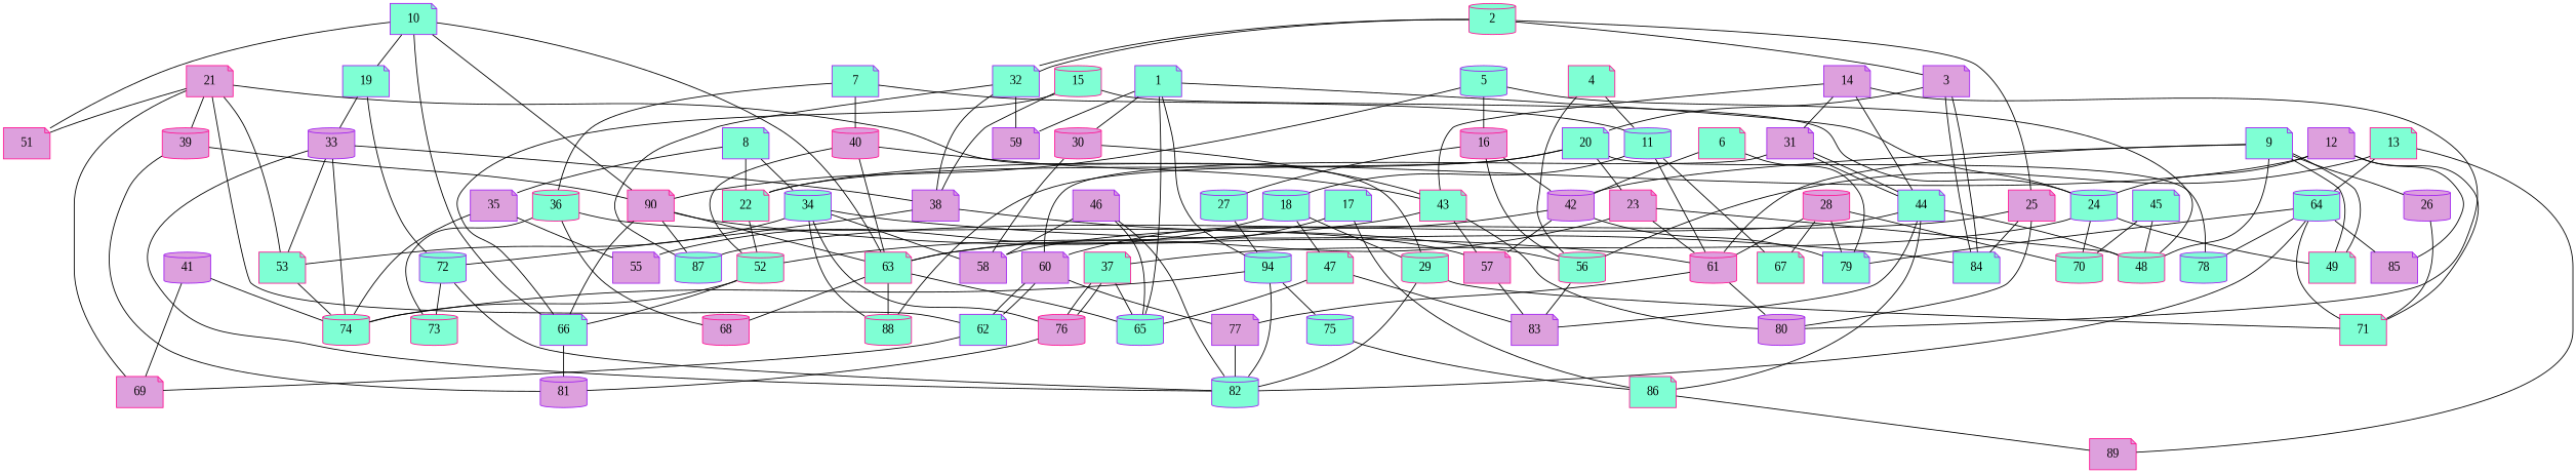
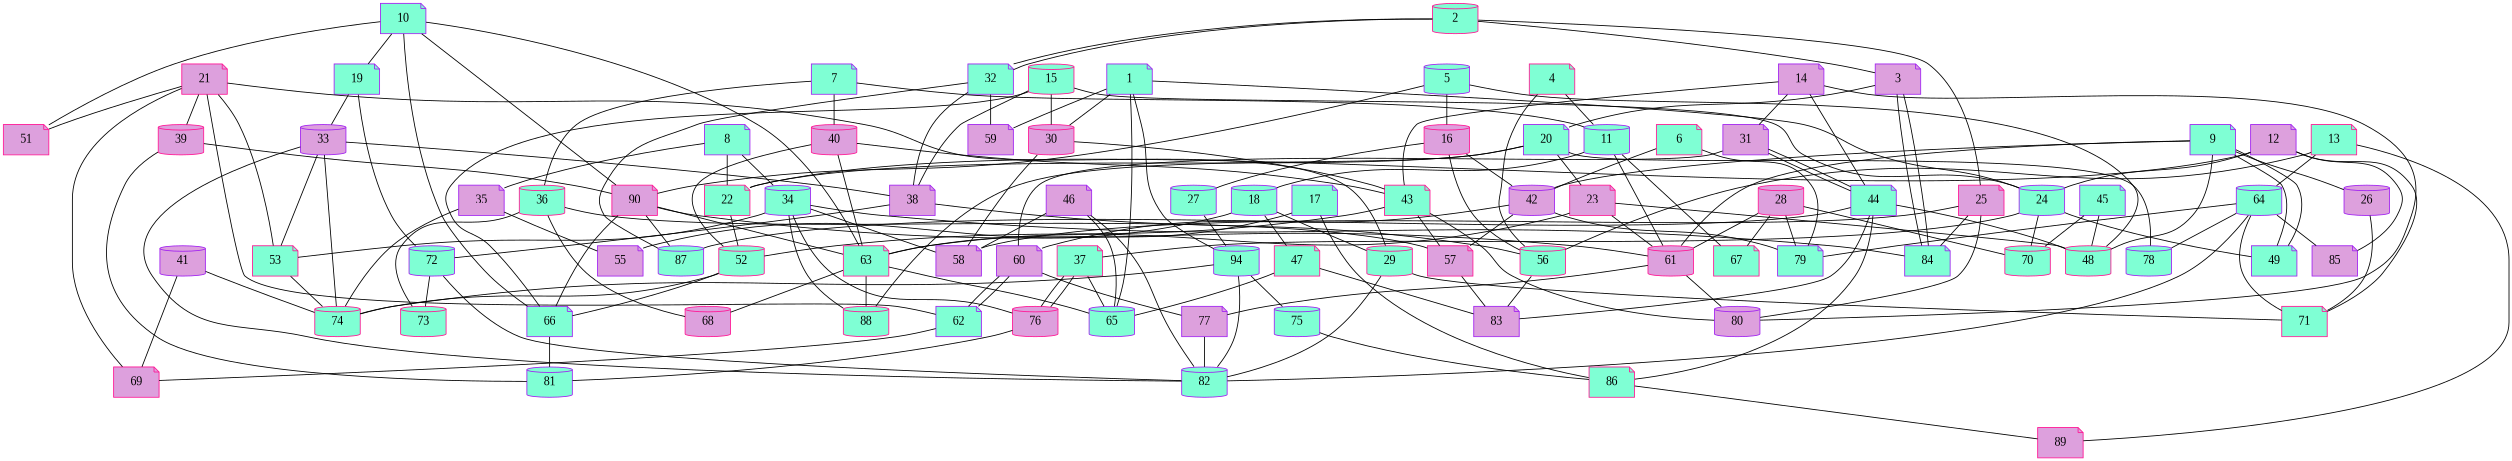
  graph {
    fontname="Liberation Serif"
    node [color=purple fillcolor=aquamarine fontname="Liberation Serif" shape=note style=filled]
    edge [fontname="Liberation Serif"]
    24 [shape=cylinder]
    1
    30 [color=deeppink fillcolor=plum shape=cylinder]
    n4 [label=94 shape=cylinder]
    59 [fillcolor=plum]
    65 [shape=cylinder]
-   49 [color=deeppink]
+   49
    37 [color=deeppink]
    70 [color=deeppink shape=cylinder]
    43 [color=deeppink]
    58 [fillcolor=plum]
    82 [shape=cylinder]
    74 [color=deeppink shape=cylinder]
    75 [shape=cylinder]
    2 [color=deeppink shape=cylinder]
    3 [fillcolor=plum]
    25 [color=deeppink fillcolor=plum]
    32
    20
    84
    80 [fillcolor=plum shape=cylinder]
    38 [fillcolor=plum]
    87 [shape=cylinder]
    22 [color=deeppink]
    23 [color=deeppink fillcolor=plum]
    78 [shape=cylinder]
    88 [color=deeppink shape=cylinder]
    4 [color=deeppink]
    11 [shape=cylinder]
    56 [color=deeppink shape=cylinder]
    61 [color=deeppink fillcolor=plum shape=cylinder]
    18 [shape=cylinder]
    67 [color=deeppink]
    83 [fillcolor=plum]
    5 [shape=cylinder]
    16 [color=deeppink fillcolor=plum shape=cylinder]
    48 [color=deeppink shape=cylinder]
    n38 [color=deeppink fillcolor=plum label=90]
    42 [fillcolor=plum shape=cylinder]
    27 [shape=cylinder]
    63 [color=deeppink]
    66
    6 [color=deeppink]
    79
    44
    86 [color=deeppink]
    7
    36 [color=deeppink shape=cylinder]
    40 [color=deeppink fillcolor=plum shape=cylinder]
    57 [color=deeppink fillcolor=plum]
    68 [color=deeppink fillcolor=plum shape=cylinder]
    73 [color=deeppink shape=cylinder]
    52 [color=deeppink shape=cylinder]
    8
    34 [shape=cylinder]
    35 [fillcolor=plum]
    53 [color=deeppink]
    76 [color=deeppink fillcolor=plum shape=cylinder]
    55 [fillcolor=plum]
    9
    26 [fillcolor=plum shape=cylinder]
    71 [color=deeppink]
    60 [fillcolor=plum]
    77 [fillcolor=plum]
    10
    19
    51 [color=deeppink fillcolor=plum]
    33 [fillcolor=plum shape=cylinder]
    72 [shape=cylinder]
-   81 [fillcolor=plum shape=cylinder]
+   81 [shape=cylinder]
    29 [color=deeppink shape=cylinder]
    47 [color=deeppink]
    12 [fillcolor=plum]
    85 [fillcolor=plum]
    13 [color=deeppink]
    64 [shape=cylinder]
    89 [color=deeppink fillcolor=plum]
    14 [fillcolor=plum]
    31 [fillcolor=plum]
    15 [color=deeppink shape=cylinder]
    17
    21 [color=deeppink fillcolor=plum]
    39 [color=deeppink fillcolor=plum shape=cylinder]
    62
    69 [color=deeppink fillcolor=plum]
    45
    28 [color=deeppink fillcolor=plum shape=cylinder]
    41 [fillcolor=plum shape=cylinder]
    46 [fillcolor=plum]
    24 -- 49
    24 -- 37
    24 -- 70
    1 -- 24
    1 -- 30
    1 -- n4
    1 -- 59
    1 -- 65
    30 -- 43
    30 -- 58
    n4 -- 82
    n4 -- 74
    n4 -- 75
    37 -- 65
    37 -- 76
    37 -- 76
    43 -- 80
    43 -- 57
    43 -- 52
    75 -- 86
    2 -- 3
    2 -- 25
    2 -- 32
    2 -- 32
    3 -- 20
    3 -- 84
    3 -- 84
    25 -- 58
    25 -- 84
    25 -- 80
    32 -- 59
    32 -- 38
    32 -- 87
    20 -- 22
    20 -- 23
    20 -- 78
    20 -- 88
    38 -- 56
    38 -- 72
    22 -- 52
    23 -- 61
    23 -- 48
    23 -- 63
    4 -- 11
    4 -- 56
    11 -- 61
    11 -- 18
    11 -- 67
    56 -- 83
    61 -- 80
    61 -- 77
    18 -- 55
    18 -- 29
    18 -- 47
    5 -- 16
    5 -- 48
    5 -- n38
    16 -- 56
    16 -- 42
    16 -- 27
    n38 -- 87
    n38 -- 61
    n38 -- 63
    n38 -- 66
    42 -- 79
    42 -- 57
    42 -- 60
    27 -- n4
    63 -- 65
    63 -- 88
    63 -- 68
    66 -- 81
    6 -- 42
    6 -- 79
    44 -- 87
    44 -- 83
    44 -- 48
    44 -- 86
    86 -- 89
    7 -- 11
    7 -- 36
    7 -- 40
    36 -- 57
    36 -- 68
    36 -- 73
    40 -- 43
    40 -- 63
    40 -- 52
    57 -- 83
    52 -- 74
    52 -- 66
    8 -- 22
    8 -- 34
    8 -- 35
    34 -- 58
    34 -- 84
    34 -- 88
    34 -- 53
    34 -- 76
    35 -- 74
    35 -- 55
    53 -- 74
    76 -- 81
    9 -- 49
    9 -- 49
    9 -- 61
    9 -- 48
    9 -- 42
    9 -- 26
    26 -- 71
    60 -- 77
    60 -- 62
    60 -- 62
    77 -- 82
    10 -- n38
    10 -- 63
    10 -- 66
    10 -- 19
    10 -- 51
    19 -- 33
    19 -- 72
    33 -- 82
    33 -- 74
    33 -- 38
    33 -- 53
    72 -- 82
    72 -- 73
    29 -- 82
    29 -- 71
    47 -- 65
    47 -- 83
    12 -- 24
    12 -- 22
    12 -- 71
    12 -- 85
    13 -- 56
    13 -- 64
    13 -- 89
    64 -- 82
    64 -- 78
    64 -- 79
    64 -- 71
    64 -- 85
    14 -- 43
    14 -- 80
    14 -- 44
    14 -- 31
    31 -- 44
    31 -- 44
    31 -- 60
    15 -- 24
+   15 -- 30
    15 -- 38
    15 -- 66
    17 -- 63
    17 -- 86
    21 -- 53
    21 -- 51
    21 -- 29
    21 -- 39
    21 -- 62
    21 -- 69
    39 -- n38
    39 -- 81
    62 -- 69
    45 -- 70
    45 -- 48
    28 -- 70
    28 -- 61
    28 -- 67
    28 -- 79
    41 -- 74
    41 -- 69
    46 -- 65
    46 -- 58
    46 -- 82
  }
